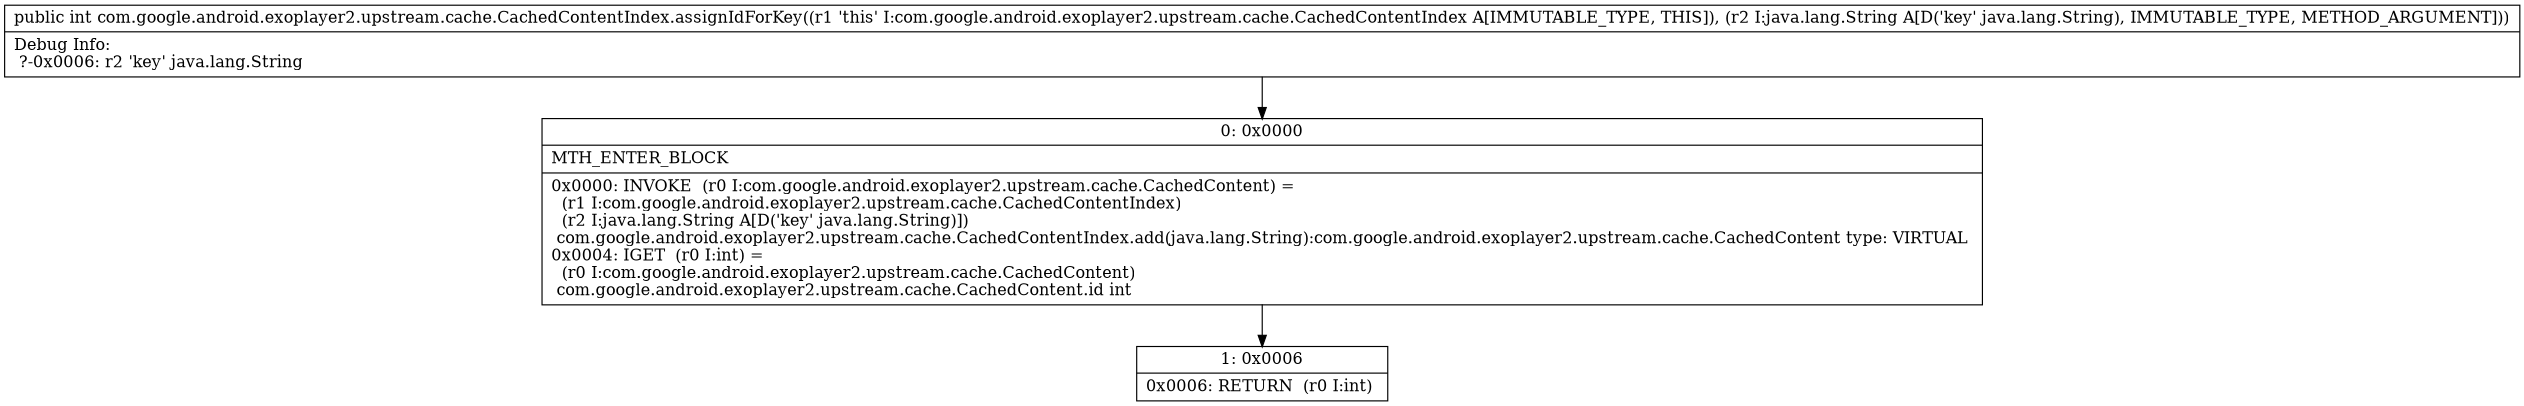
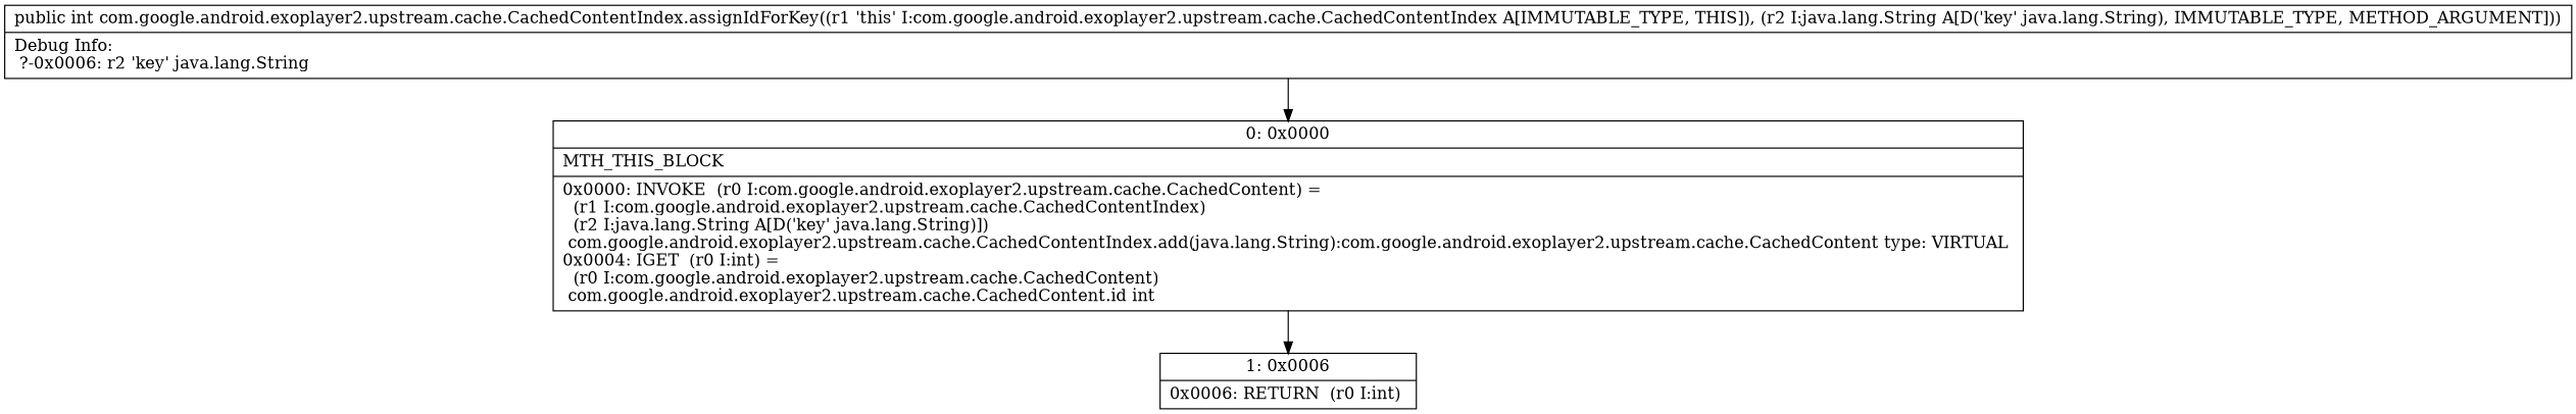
  digraph {
    node [shape=record]
-   n1 [label="{0\:\ 0x0000|MTH_ENTER_BLOCK\l|0x0000: INVOKE  (r0 I:com.google.android.exoplayer2.upstream.cache.CachedContent) = \l  (r1 I:com.google.android.exoplayer2.upstream.cache.CachedContentIndex)\l  (r2 I:java.lang.String A[D('key' java.lang.String)])\l com.google.android.exoplayer2.upstream.cache.CachedContentIndex.add(java.lang.String):com.google.android.exoplayer2.upstream.cache.CachedContent type: VIRTUAL \l0x0004: IGET  (r0 I:int) = \l  (r0 I:com.google.android.exoplayer2.upstream.cache.CachedContent)\l com.google.android.exoplayer2.upstream.cache.CachedContent.id int \l}"]
+   n1 [label="{0\:\ 0x0000|MTH_THIS_BLOCK\l|0x0000: INVOKE  (r0 I:com.google.android.exoplayer2.upstream.cache.CachedContent) = \l  (r1 I:com.google.android.exoplayer2.upstream.cache.CachedContentIndex)\l  (r2 I:java.lang.String A[D('key' java.lang.String)])\l com.google.android.exoplayer2.upstream.cache.CachedContentIndex.add(java.lang.String):com.google.android.exoplayer2.upstream.cache.CachedContent type: VIRTUAL \l0x0004: IGET  (r0 I:int) = \l  (r0 I:com.google.android.exoplayer2.upstream.cache.CachedContent)\l com.google.android.exoplayer2.upstream.cache.CachedContent.id int \l}"]
    n2 [label="{1\:\ 0x0006|0x0006: RETURN  (r0 I:int) \l}"]
    n3 [label="{public int com.google.android.exoplayer2.upstream.cache.CachedContentIndex.assignIdForKey((r1 'this' I:com.google.android.exoplayer2.upstream.cache.CachedContentIndex A[IMMUTABLE_TYPE, THIS]), (r2 I:java.lang.String A[D('key' java.lang.String), IMMUTABLE_TYPE, METHOD_ARGUMENT]))  | Debug Info:\l  ?\-0x0006: r2 'key' java.lang.String\l}"]
    n1 -> n2
    n3 -> n1
  }
